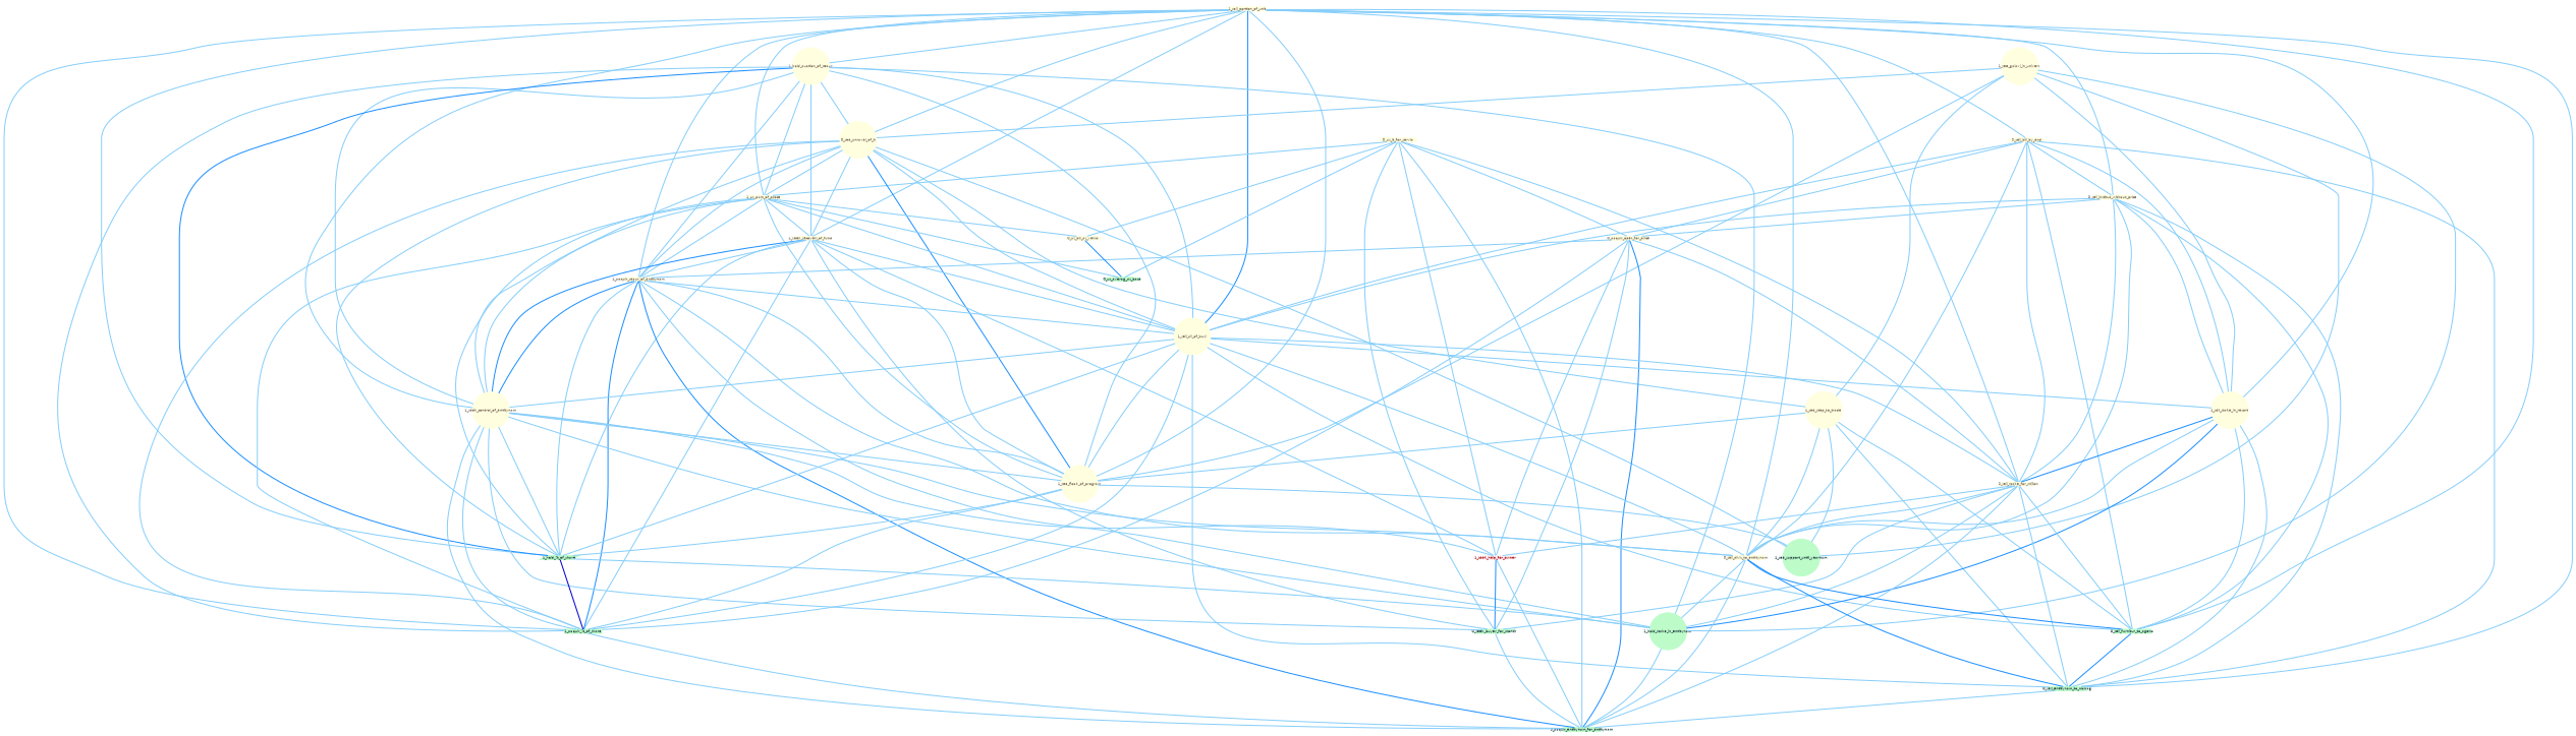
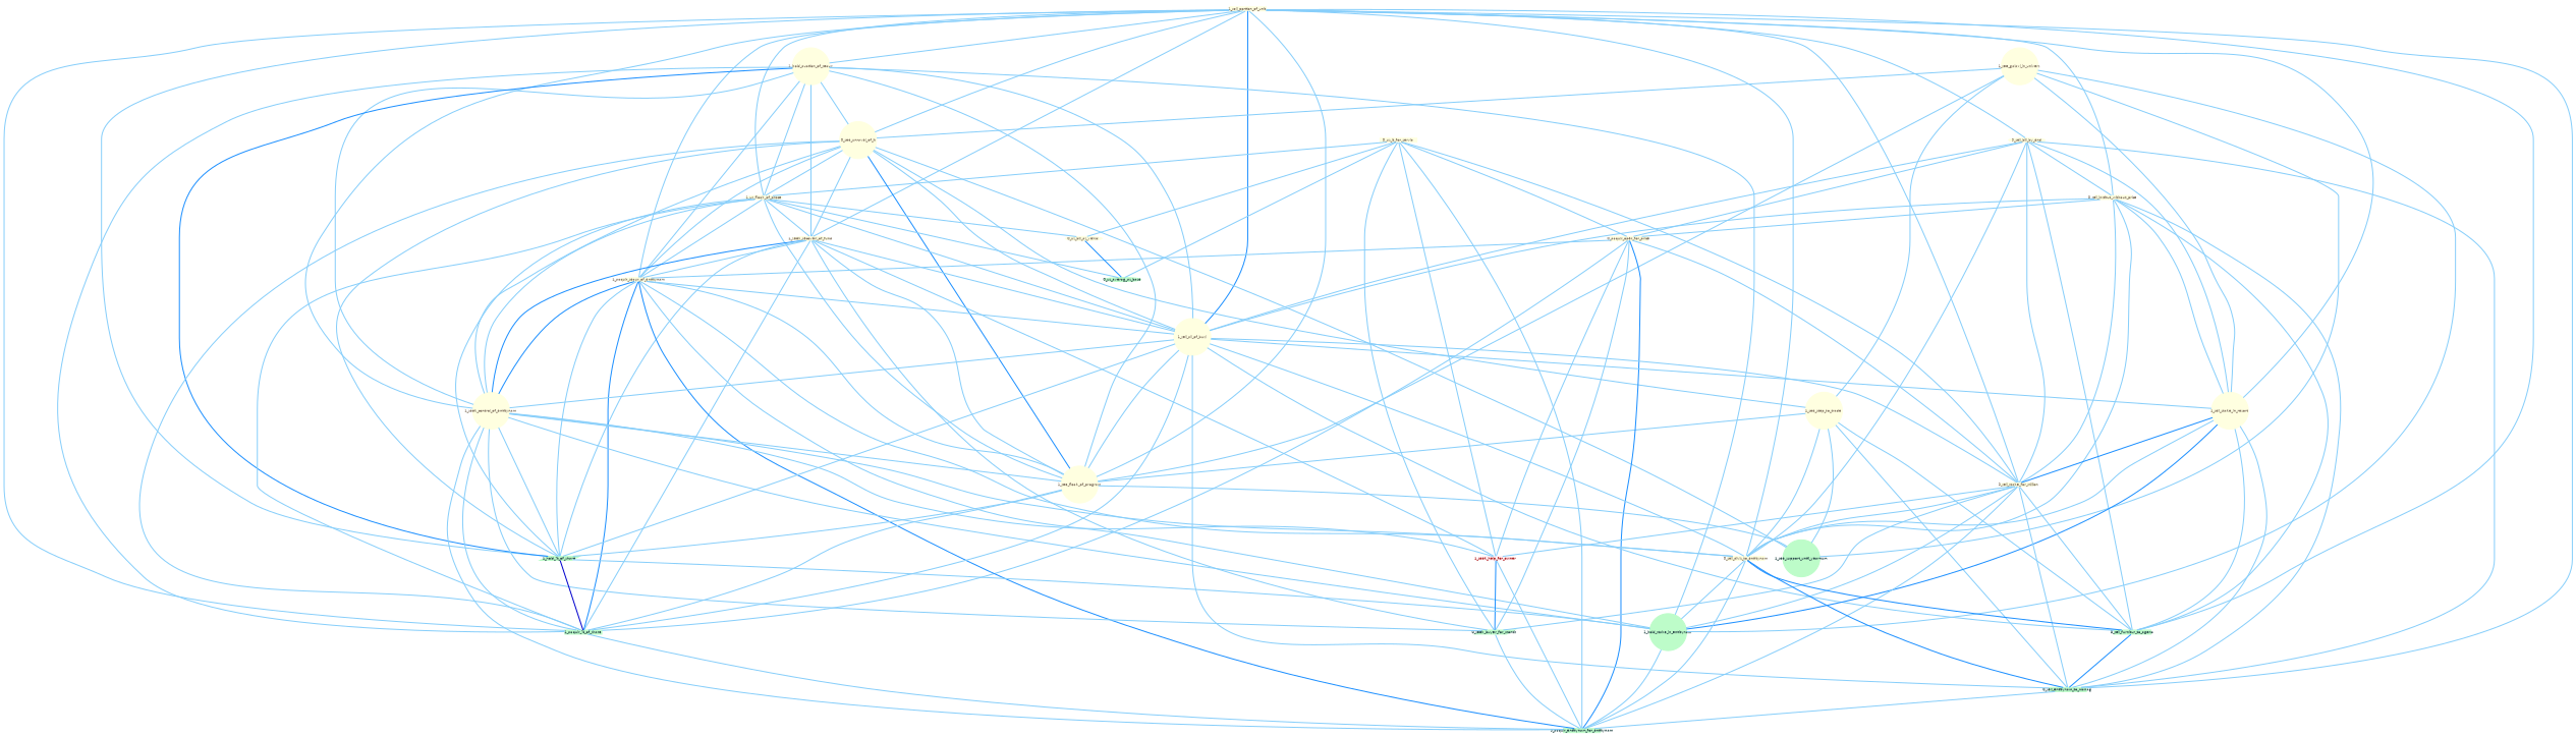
  graph {
    fontname=Lato
    node [color="#ffffe0" fixedsize=true fontcolor="#8b7d6b" fontname=Lato fontsize=4 shape=circle style=filled]
    edge [color="#87cefa" fontname=Lato w=1]
    "1_sell_portion_of_unit " [height=.06 shape=box width=.5]
    n2 [height=.06 label="0_sell_bill_by_end" shape=ellipse width=.5]
    "1_see_galaxi_in_univers " [height=.06 width=.5]
    "1_hold_auction_of_secur " [height=.06 width=.5]
    "0_us_it_for_servic " [height=.06 shape=box width=.5]
    n6 [height=.06 label="0_see_unravel_of_it" width=.5]
    "1_see_step_to_trade " [height=.06 width=.5]
-   "1_us_part_of_proce " [height=.06 shape=ellipse width=.5]
+   "1_us_part_of_proce " [height=.06 shape=ellipse width=.5 label="1_us_flock_of_proce"]
    "0_sell_institut_without_price " [height=.06 shape=box width=.5]
    "0_acquir_oper_for_price " [height=.06 shape=box width=.5]
    "1_seek_recoveri_of_fund " [height=.06 shape=ellipse width=.5]
    "1_acquir_secur_of_entitynam " [height=.06 shape=ellipse width=.5]
    "1_sell_all_of_busi " [height=.06 width=.5]
    "1_seek_control_of_entitynam " [height=.06 width=.5]
    "1_sell_stake_in_resort " [height=.06 width=.5]
    "0_sell_stake_for_million " [height=.06 shape=ellipse width=.5]
    "0_sell_divis_to_entitynam " [height=.06 shape=box width=.5]
    "0_us_bill_as_vehicl " [height=.06 shape=ellipse width=.5]
    "1_see_flock_of_program " [height=.06 width=.5]
    "1_seek_help_for_owner " [color="#fff0f5" fontcolor="#b22222" height=.06 shape=ellipse width=.5]
    "1_hold_%_of_share " [color="#BDFCC9" fontcolor="#2f4f4f" height=.06 shape=parallelogram width=.5]
    "1_acquir_%_of_share " [color="#BDFCC9" fontcolor="#2f4f4f" height=.06 shape=box width=.5]
    "0_sell_furnitur_to_agenc " [color="#BDFCC9" fontcolor="#2f4f4f" height=.06 shape=box width=.5]
    "0_sell_entitynam_to_manag " [color="#BDFCC9" fontcolor="#2f4f4f" height=.06 shape=box width=.5]
    "1_hold_stake_in_entitynam " [color="#BDFCC9" fontcolor="#2f4f4f" height=.06 width=.5]
    "1_see_support_until_yearnum " [color="#BDFCC9" fontcolor="#2f4f4f" height=.06 width=.5]
    "0_seek_buyer_for_month " [color="#BDFCC9" fontcolor="#2f4f4f" height=.06 shape=parallelogram width=.5]
    "0_us_averag_as_base " [color="#BDFCC9" fontcolor="#2f4f4f" height=.06 shape=ellipse width=.5]
    "0_acquir_entitynam_for_entitynam " [color="#BDFCC9" fontcolor="#2f4f4f" height=.06 shape=box width=.5]
    subgraph sub_1 {
      "1_sell_portion_of_unit "
      n2
      "1_see_galaxi_in_univers "
      "1_hold_auction_of_secur "
      "0_us_it_for_servic "
      n6
      "1_see_step_to_trade "
      "1_us_part_of_proce "
      "0_sell_institut_without_price "
      "0_acquir_oper_for_price "
      "1_seek_recoveri_of_fund "
      "1_acquir_secur_of_entitynam "
      "1_sell_all_of_busi "
      "1_seek_control_of_entitynam "
      "1_sell_stake_in_resort "
      "0_sell_stake_for_million "
      "0_sell_divis_to_entitynam "
      "0_us_bill_as_vehicl "
      "1_see_flock_of_program "
    }
    subgraph sub_2 {
      "1_seek_help_for_owner "
    }
    "1_sell_portion_of_unit " -- n2
    "1_sell_portion_of_unit " -- "1_hold_auction_of_secur "
    "1_sell_portion_of_unit " -- n6
    "1_sell_portion_of_unit " -- "1_us_part_of_proce "
    "1_sell_portion_of_unit " -- "0_sell_institut_without_price "
    "1_sell_portion_of_unit " -- "1_seek_recoveri_of_fund "
    "1_sell_portion_of_unit " -- "1_acquir_secur_of_entitynam "
    "1_sell_portion_of_unit " -- "1_sell_all_of_busi " [color="#1e90ff" w=2]
    "1_sell_portion_of_unit " -- "1_seek_control_of_entitynam "
    "1_sell_portion_of_unit " -- "1_sell_stake_in_resort "
    "1_sell_portion_of_unit " -- "0_sell_stake_for_million "
    "1_sell_portion_of_unit " -- "0_sell_divis_to_entitynam "
    "1_sell_portion_of_unit " -- "1_see_flock_of_program "
    "1_sell_portion_of_unit " -- "1_hold_%_of_share "
    "1_sell_portion_of_unit " -- "1_acquir_%_of_share "
    "1_sell_portion_of_unit " -- "0_sell_furnitur_to_agenc "
    "1_sell_portion_of_unit " -- "0_sell_entitynam_to_manag "
    n2 -- "0_sell_institut_without_price "
    n2 -- "0_acquir_oper_for_price "
    n2 -- "1_sell_all_of_busi "
    n2 -- "1_sell_stake_in_resort "
    n2 -- "0_sell_stake_for_million "
    n2 -- "0_sell_divis_to_entitynam "
    n2 -- "0_sell_furnitur_to_agenc "
    n2 -- "0_sell_entitynam_to_manag "
    "1_see_galaxi_in_univers " -- n6
    "1_see_galaxi_in_univers " -- "1_see_step_to_trade "
    "1_see_galaxi_in_univers " -- "1_sell_stake_in_resort "
    "1_see_galaxi_in_univers " -- "1_see_flock_of_program "
    "1_see_galaxi_in_univers " -- "1_hold_stake_in_entitynam "
    "1_see_galaxi_in_univers " -- "1_see_support_until_yearnum "
    "1_hold_auction_of_secur " -- n6
    "1_hold_auction_of_secur " -- "1_us_part_of_proce "
    "1_hold_auction_of_secur " -- "1_seek_recoveri_of_fund "
    "1_hold_auction_of_secur " -- "1_acquir_secur_of_entitynam "
    "1_hold_auction_of_secur " -- "1_sell_all_of_busi "
    "1_hold_auction_of_secur " -- "1_seek_control_of_entitynam "
    "1_hold_auction_of_secur " -- "1_see_flock_of_program "
    "1_hold_auction_of_secur " -- "1_hold_%_of_share " [color="#1e90ff" w=2]
    "1_hold_auction_of_secur " -- "1_acquir_%_of_share "
    "1_hold_auction_of_secur " -- "1_hold_stake_in_entitynam "
    "0_us_it_for_servic " -- "1_us_part_of_proce "
    "0_us_it_for_servic " -- "0_acquir_oper_for_price "
    "0_us_it_for_servic " -- "0_sell_stake_for_million "
    "0_us_it_for_servic " -- "0_us_bill_as_vehicl "
    "0_us_it_for_servic " -- "1_seek_help_for_owner "
    "0_us_it_for_servic " -- "0_seek_buyer_for_month "
    "0_us_it_for_servic " -- "0_us_averag_as_base "
    "0_us_it_for_servic " -- "0_acquir_entitynam_for_entitynam "
    n6 -- "1_see_step_to_trade "
    n6 -- "1_us_part_of_proce "
    n6 -- "1_seek_recoveri_of_fund "
    n6 -- "1_acquir_secur_of_entitynam "
    n6 -- "1_sell_all_of_busi "
    n6 -- "1_seek_control_of_entitynam "
    n6 -- "1_see_flock_of_program " [color="#1e90ff" w=2]
    n6 -- "1_hold_%_of_share "
    n6 -- "1_acquir_%_of_share "
    n6 -- "1_see_support_until_yearnum "
    "1_see_step_to_trade " -- "0_sell_divis_to_entitynam "
    "1_see_step_to_trade " -- "1_see_flock_of_program "
    "1_see_step_to_trade " -- "0_sell_furnitur_to_agenc "
    "1_see_step_to_trade " -- "0_sell_entitynam_to_manag "
    "1_see_step_to_trade " -- "1_see_support_until_yearnum "
    "1_us_part_of_proce " -- "1_seek_recoveri_of_fund "
    "1_us_part_of_proce " -- "1_acquir_secur_of_entitynam "
    "1_us_part_of_proce " -- "1_sell_all_of_busi "
    "1_us_part_of_proce " -- "1_seek_control_of_entitynam "
    "1_us_part_of_proce " -- "0_us_bill_as_vehicl "
    "1_us_part_of_proce " -- "1_see_flock_of_program "
    "1_us_part_of_proce " -- "1_hold_%_of_share "
    "1_us_part_of_proce " -- "1_acquir_%_of_share "
    "1_us_part_of_proce " -- "0_us_averag_as_base "
    "0_sell_institut_without_price " -- "0_acquir_oper_for_price "
    "0_sell_institut_without_price " -- "1_sell_all_of_busi "
    "0_sell_institut_without_price " -- "1_sell_stake_in_resort "
    "0_sell_institut_without_price " -- "0_sell_stake_for_million "
    "0_sell_institut_without_price " -- "0_sell_divis_to_entitynam "
    "0_sell_institut_without_price " -- "0_sell_furnitur_to_agenc "
    "0_sell_institut_without_price " -- "0_sell_entitynam_to_manag "
    "0_acquir_oper_for_price " -- "1_acquir_secur_of_entitynam "
    "0_acquir_oper_for_price " -- "0_sell_stake_for_million "
    "0_acquir_oper_for_price " -- "1_seek_help_for_owner "
    "0_acquir_oper_for_price " -- "1_acquir_%_of_share "
    "0_acquir_oper_for_price " -- "0_seek_buyer_for_month "
    "0_acquir_oper_for_price " -- "0_acquir_entitynam_for_entitynam " [color="#1e90ff" w=2]
    "1_seek_recoveri_of_fund " -- "1_acquir_secur_of_entitynam "
    "1_seek_recoveri_of_fund " -- "1_sell_all_of_busi "
    "1_seek_recoveri_of_fund " -- "1_seek_control_of_entitynam " [color="#1e90ff" w=2]
    "1_seek_recoveri_of_fund " -- "1_see_flock_of_program "
    "1_seek_recoveri_of_fund " -- "1_seek_help_for_owner "
    "1_seek_recoveri_of_fund " -- "1_hold_%_of_share "
    "1_seek_recoveri_of_fund " -- "1_acquir_%_of_share "
    "1_seek_recoveri_of_fund " -- "0_seek_buyer_for_month "
    "1_acquir_secur_of_entitynam " -- "1_sell_all_of_busi "
    "1_acquir_secur_of_entitynam " -- "1_seek_control_of_entitynam " [color="#1e90ff" w=2]
    "1_acquir_secur_of_entitynam " -- "0_sell_divis_to_entitynam "
    "1_acquir_secur_of_entitynam " -- "1_see_flock_of_program "
    "1_acquir_secur_of_entitynam " -- "1_hold_%_of_share "
    "1_acquir_secur_of_entitynam " -- "1_acquir_%_of_share " [color="#1e90ff" w=2]
    "1_acquir_secur_of_entitynam " -- "1_hold_stake_in_entitynam "
    "1_acquir_secur_of_entitynam " -- "0_acquir_entitynam_for_entitynam " [color="#1e90ff" w=2]
    "1_sell_all_of_busi " -- "1_seek_control_of_entitynam "
    "1_sell_all_of_busi " -- "1_sell_stake_in_resort "
    "1_sell_all_of_busi " -- "0_sell_stake_for_million "
    "1_sell_all_of_busi " -- "0_sell_divis_to_entitynam "
    "1_sell_all_of_busi " -- "1_see_flock_of_program "
    "1_sell_all_of_busi " -- "1_hold_%_of_share "
    "1_sell_all_of_busi " -- "1_acquir_%_of_share "
    "1_sell_all_of_busi " -- "0_sell_furnitur_to_agenc "
    "1_sell_all_of_busi " -- "0_sell_entitynam_to_manag "
    "1_seek_control_of_entitynam " -- "0_sell_divis_to_entitynam "
    "1_seek_control_of_entitynam " -- "1_see_flock_of_program "
    "1_seek_control_of_entitynam " -- "1_seek_help_for_owner "
    "1_seek_control_of_entitynam " -- "1_hold_%_of_share "
    "1_seek_control_of_entitynam " -- "1_acquir_%_of_share "
    "1_seek_control_of_entitynam " -- "1_hold_stake_in_entitynam "
    "1_seek_control_of_entitynam " -- "0_seek_buyer_for_month "
    "1_seek_control_of_entitynam " -- "0_acquir_entitynam_for_entitynam "
    "1_sell_stake_in_resort " -- "0_sell_stake_for_million " [color="#1e90ff" w=2]
    "1_sell_stake_in_resort " -- "0_sell_divis_to_entitynam "
    "1_sell_stake_in_resort " -- "0_sell_furnitur_to_agenc "
    "1_sell_stake_in_resort " -- "0_sell_entitynam_to_manag "
    "1_sell_stake_in_resort " -- "1_hold_stake_in_entitynam " [color="#1e90ff" w=2]
    "0_sell_stake_for_million " -- "0_sell_divis_to_entitynam "
    "0_sell_stake_for_million " -- "1_seek_help_for_owner "
    "0_sell_stake_for_million " -- "0_sell_furnitur_to_agenc "
    "0_sell_stake_for_million " -- "0_sell_entitynam_to_manag "
    "0_sell_stake_for_million " -- "1_hold_stake_in_entitynam "
    "0_sell_stake_for_million " -- "0_seek_buyer_for_month "
    "0_sell_stake_for_million " -- "0_acquir_entitynam_for_entitynam "
    "0_sell_divis_to_entitynam " -- "0_sell_furnitur_to_agenc " [color="#1e90ff" w=2]
    "0_sell_divis_to_entitynam " -- "0_sell_entitynam_to_manag " [color="#1e90ff" w=2]
    "0_sell_divis_to_entitynam " -- "1_hold_stake_in_entitynam "
    "0_sell_divis_to_entitynam " -- "0_acquir_entitynam_for_entitynam "
    "0_us_bill_as_vehicl " -- "0_us_averag_as_base " [color="#1e90ff" w=2]
    "1_see_flock_of_program " -- "1_hold_%_of_share "
    "1_see_flock_of_program " -- "1_acquir_%_of_share "
    "1_see_flock_of_program " -- "1_see_support_until_yearnum "
    "1_seek_help_for_owner " -- "0_seek_buyer_for_month " [color="#1e90ff" w=2]
    "1_seek_help_for_owner " -- "0_acquir_entitynam_for_entitynam "
    "1_hold_%_of_share " -- "1_acquir_%_of_share " [color="#0000cd" w=3]
    "1_hold_%_of_share " -- "1_hold_stake_in_entitynam "
    "1_acquir_%_of_share " -- "0_acquir_entitynam_for_entitynam "
    "0_sell_furnitur_to_agenc " -- "0_sell_entitynam_to_manag " [color="#1e90ff" w=2]
    "0_sell_entitynam_to_manag " -- "0_acquir_entitynam_for_entitynam "
    "1_hold_stake_in_entitynam " -- "0_acquir_entitynam_for_entitynam "
    "0_seek_buyer_for_month " -- "0_acquir_entitynam_for_entitynam "
  }
